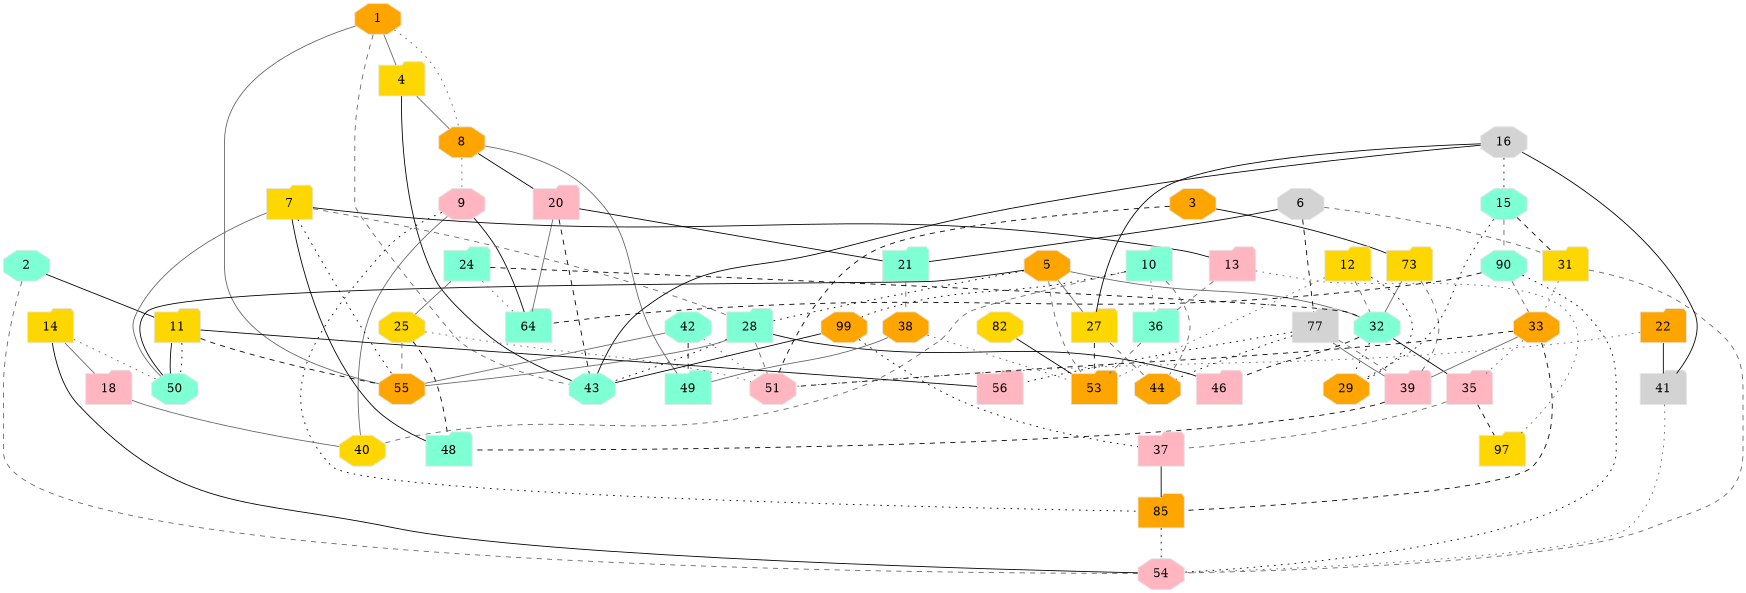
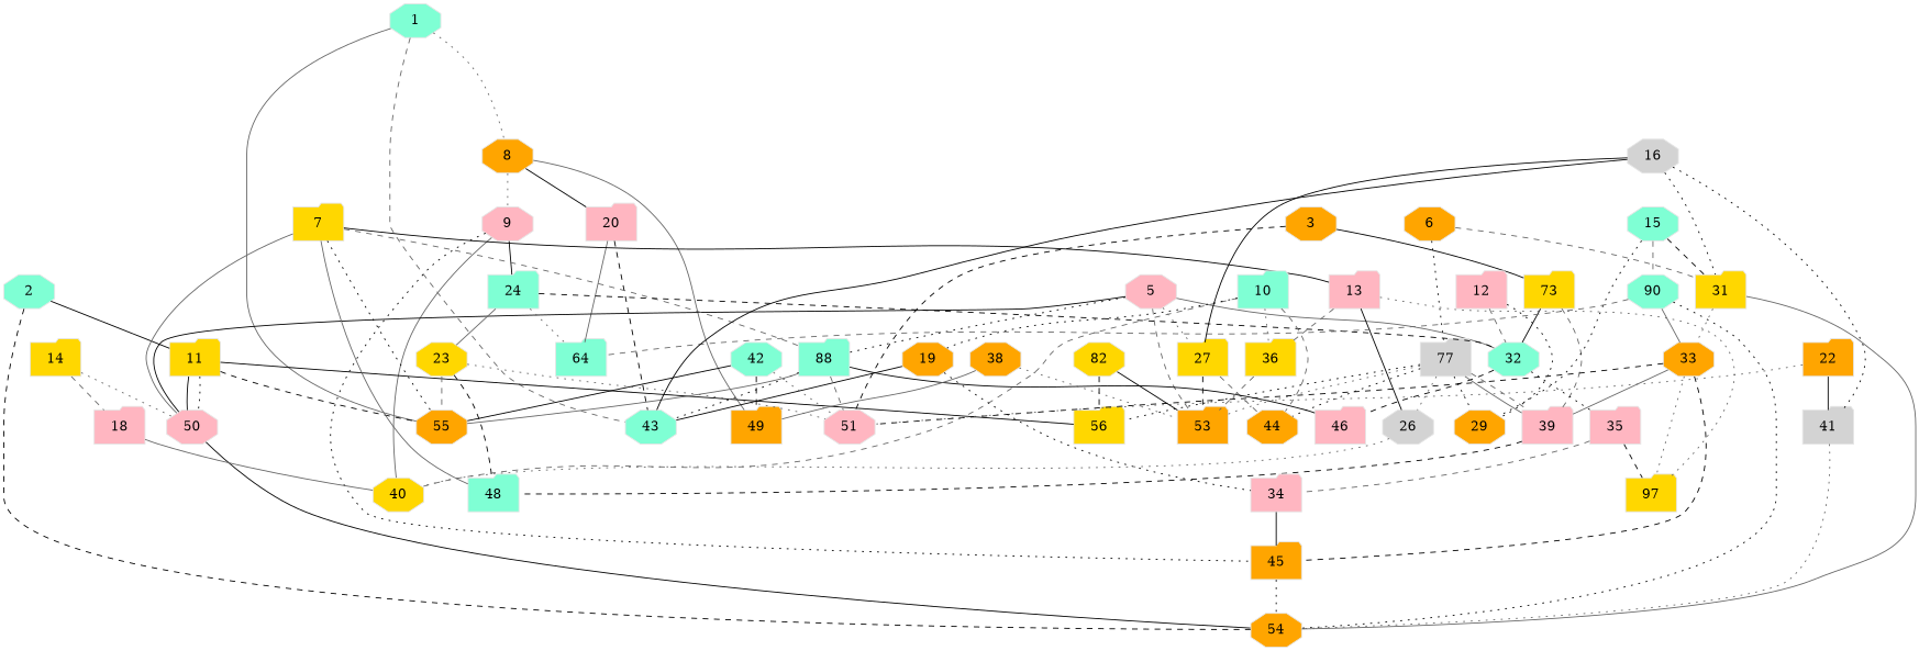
  graph {
    node [color=gray90 fillcolor=aquamarine shape=folder style=filled]
    edge [color=black style=solid]
-   1 [fillcolor=orange shape=octagon]
-   4 [fillcolor=gold]
+   1 [shape=octagon]
    8 [fillcolor=orange shape=octagon]
    43 [shape=octagon]
    55 [fillcolor=orange shape=octagon]
    9 [fillcolor=lightpink shape=octagon]
    20 [fillcolor=lightpink]
-   49
+   49 [fillcolor=orange]
    2 [shape=octagon]
    11 [fillcolor=gold]
-   54 [fillcolor=lightpink shape=octagon]
-   50 [shape=octagon]
-   56 [fillcolor=lightpink]
+   54 [fillcolor=orange shape=octagon]
+   50 [fillcolor=lightpink shape=octagon]
+   56 [fillcolor=gold]
    3 [fillcolor=orange shape=octagon]
    n15 [fillcolor=gold label=73]
    51 [fillcolor=lightpink shape=octagon]
    32 [shape=octagon]
    39 [fillcolor=lightpink]
-   5 [fillcolor=orange shape=octagon]
+   5 [fillcolor=lightpink shape=octagon]
    27 [fillcolor=gold]
-   28
+   28 [label=88]
    53 [fillcolor=orange]
    44 [fillcolor=orange shape=octagon]
    46 [fillcolor=lightpink]
    35 [fillcolor=lightpink]
-   6 [fillcolor=lightgrey shape=octagon]
+   6 [fillcolor=orange shape=octagon]
    n27 [fillcolor=lightgrey label=77]
-   21
    31 [fillcolor=gold]
    29 [fillcolor=orange shape=octagon]
+   26 [fillcolor=lightgrey shape=octagon]
    38 [fillcolor=orange shape=octagon]
    33 [fillcolor=orange shape=octagon]
    7 [fillcolor=gold]
    13 [fillcolor=lightpink]
    48
-   36
+   36 [fillcolor=gold]
    n38 [fillcolor=gold label=97]
    24
    40 [fillcolor=gold shape=octagon]
-   45 [fillcolor=orange label=85]
+   45 [fillcolor=orange]
    n42 [label=64]
-   25 [fillcolor=gold shape=octagon]
+   25 [fillcolor=gold shape=octagon label=23]
    10
-   19 [fillcolor=orange shape=octagon label=99]
-   37 [fillcolor=lightpink]
-   12 [fillcolor=gold]
+   19 [fillcolor=orange shape=octagon]
+   37 [fillcolor=lightpink label=34]
+   12 [fillcolor=lightpink]
    14 [fillcolor=gold]
    18 [fillcolor=lightpink]
    15 [shape=octagon]
    n51 [label=90 shape=octagon]
    16 [fillcolor=lightgrey shape=octagon]
    41 [fillcolor=lightgrey]
    42 [shape=octagon]
    22 [fillcolor=orange]
    n56 [fillcolor=gold label=82 shape=octagon]
-   1 -- 4 [color=gray40]
    1 -- 8 [color=gray40 style=dotted]
    1 -- 43 [color=gray40 style=dashed]
    1 -- 55 [color=gray40]
-   4 -- 8 [color=gray40]
-   4 -- 43
    8 -- 9 [color=gray40 style=dotted]
    8 -- 20
    8 -- 49 [color=gray40]
-   9 -- n42
+   9 -- 24
    9 -- 40 [color=gray40]
    9 -- 45 [style=dotted]
    20 -- 43 [style=dashed]
-   20 -- 21
    20 -- n42 [color=gray40]
    2 -- 11
-   2 -- 54 [color=gray40 style=dashed]
+   2 -- 54 [style=dashed]
    11 -- 55 [style=dashed]
    11 -- 50
    11 -- 50 [style=dotted]
    11 -- 56
    3 -- n15
    3 -- 51 [style=dashed]
-   n15 -- 32 [color=gray40]
+   n15 -- 32
    n15 -- 39 [color=gray40 style=dashed]
    32 -- 46 [style=dashed]
-   32 -- 35
+   32 -- 35 [style=dotted]
    39 -- 48 [style=dashed]
    5 -- 50
    5 -- 32 [color=gray40]
-   5 -- 27 [color=gray40]
+   5 -- 27 [color=gray40 style=dotted]
    5 -- 28 [style=dotted]
    5 -- 53 [color=gray40 style=dashed]
    27 -- 53 [style=dashed]
    27 -- 44 [color=gray40 style=dashed]
    28 -- 43 [style=dotted]
    28 -- 55 [color=gray40]
    28 -- 51 [color=gray40 style=dashed]
    28 -- 46
    35 -- n38 [style=dashed]
    35 -- 37 [color=gray40 style=dashed]
-   6 -- n27 [style=dashed]
-   6 -- 21
+   6 -- n27 [style=dotted]
    6 -- 31 [color=gray40 style=dashed]
    n27 -- 56 [style=dotted]
    n27 -- 39 [color=gray40]
    n27 -- 39 [color=gray40 style=dashed]
    n27 -- 44 [style=dotted]
-   32 -- 29 [style=dotted]
-   21 -- 38 [color=gray40 style=dashed]
-   31 -- 54 [color=gray40 style=dashed]
+   n27 -- 29 [style=dotted]
+   n27 -- 26 [color=gray40 style=dotted]
+   31 -- 54 [color=gray40]
    31 -- 33 [color=gray40 style=dotted]
+   26 -- 40 [color=gray40 style=dotted]
    38 -- 49 [color=gray40]
    38 -- 53 [color=gray40 style=dotted]
    33 -- 51 [style=dashed]
    33 -- 39 [color=gray40]
-   33 -- 35 [color=gray40 style=dotted]
+   33 -- n38 [color=gray40 style=dotted]
    33 -- 45 [style=dashed]
    7 -- 55 [style=dotted]
    7 -- 50 [color=gray40]
    7 -- 28 [color=gray40 style=dashed]
    7 -- 13
-   7 -- 48
+   7 -- 48 [color=gray40]
+   13 -- 26
    13 -- 36 [color=gray40 style=dashed]
    13 -- n38 [color=gray40 style=dotted]
    36 -- 53 [color=gray40 style=dashed]
    24 -- 32 [style=dashed]
    24 -- n42 [color=gray40 style=dotted]
    24 -- 25 [color=gray40]
    45 -- 54 [style=dotted]
    25 -- 55 [color=gray40 style=dashed]
    25 -- 51 [color=gray40 style=dotted]
    25 -- 48 [style=dashed]
    10 -- 44 [color=gray40 style=dashed]
    10 -- 36 [color=gray40 style=dotted]
    10 -- 40 [color=gray40 style=dashed]
    10 -- 19 [style=dotted]
    19 -- 43
    19 -- 37 [style=dotted]
    37 -- 45
    12 -- 32 [color=gray40 style=dashed]
-   12 -- 53 [color=gray40 style=dotted]
+   n27 -- 53 [color=gray40 style=dotted]
    12 -- 29 [style=dotted]
-   14 -- 54
+   50 -- 54
    14 -- 50 [color=gray40 style=dotted]
-   14 -- 18 [color=gray40]
+   14 -- 18 [color=gray40 style=dashed]
    18 -- 40 [color=gray40]
    15 -- 31 [style=dashed]
    15 -- 29 [style=dotted]
    15 -- n51 [color=gray40 style=dashed]
    n51 -- 54 [style=dotted]
-   n51 -- 33 [color=gray40 style=dashed]
-   n51 -- n42 [style=dashed]
+   n51 -- 33 [color=gray40]
+   n51 -- n42 [color=gray40 style=dashed]
    16 -- 43
    16 -- 27
-   16 -- 15 [style=dotted]
-   16 -- 41
+   16 -- 31 [style=dotted]
+   16 -- 41 [style=dotted]
    41 -- 54 [color=gray40 style=dotted]
-   42 -- 55 [color=gray40]
+   42 -- 55
    42 -- 49 [style=dashed]
    42 -- 51 [color=gray40 style=dotted]
    22 -- 51 [color=gray40 style=dotted]
    22 -- 41
+   n56 -- 56 [style=dashed]
    n56 -- 53
  }
